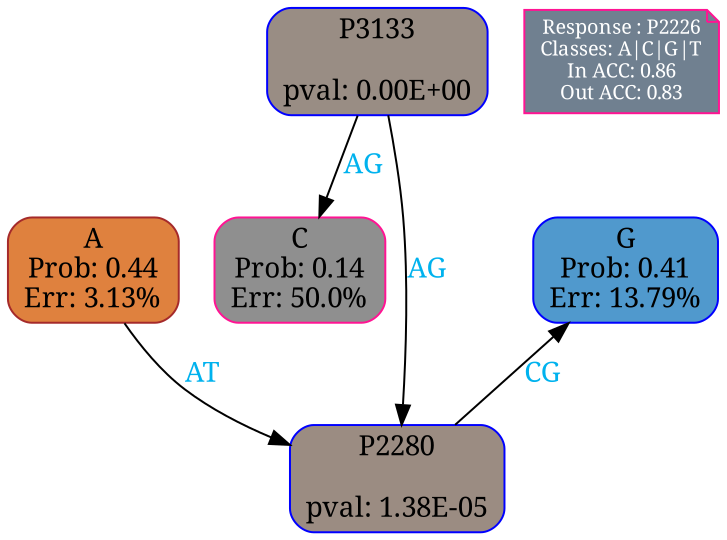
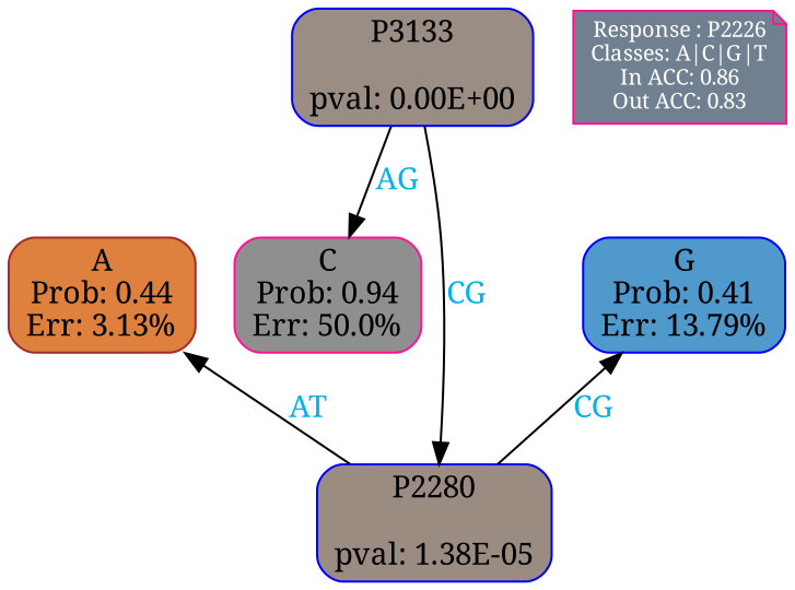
  digraph {
    fontname="Noto Serif"
    ranksep=equally
    splines=polylines
    node [color=blue fontname="Noto Serif" shape=box style="filled, rounded"]
    edge [fontcolor=deepskyblue2 fontname="Noto Serif"]
    n1 [color=brown fillcolor="#df813e" label="A\nProb: 0.44\nErr: 3.13%"]
    n2 [fillcolor="#5099cd" label="G\nProb: 0.41\nErr: 13.79%"]
-   n3 [color=deeppink fillcolor="#8f8f8f" label="C\nProb: 0.14\nErr: 50.0%"]
+   n3 [color=deeppink fillcolor="#8f8f8f" label="C\nProb: 0.94\nErr: 50.0%"]
    n4 [align=left color=deeppink fillcolor=slategray fontcolor=white fontsize=10 label="Response : P2226\nClasses: A|C|G|T\nIn ACC: 0.86\nOut ACC: 0.83\n" shape=note style=filled]
    n5 [fillcolor="#998d84" label="P3133\n\npval: 0.00E+00"]
    n6 [fillcolor="#9b8c82" label="P2280\n\npval: 1.38E-05"]
    subgraph sub_1 {
      rank=same
      n1
      n2
      n3
    }
    subgraph sub_2 {
      rank=same
      n4
      n5
    }
    n5 -> n3 [label=AG]
-   n5 -> n6 [label=AG]
-   n1 -> n6 [label=AT]
+   n5 -> n6 [label=CG]
+   n6 -> n1 [label=AT]
    n6 -> n2 [label=CG]
  }
